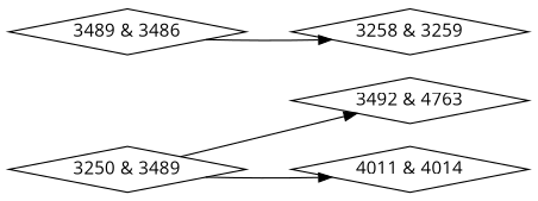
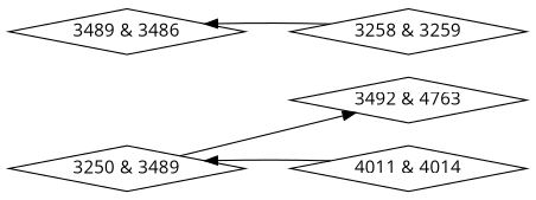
  digraph {
    fontname="Open Sans"
    rankdir=LR
    node [fontname="Open Sans" shape=diamond]
    edge [fontname="Open Sans"]
    n1 [label="3250 & 3489"]
    n2 [label="3492 & 4763"]
    n3 [label="4011 & 4014"]
    n4 [label="3489 & 3486"]
    n5 [label="3258 & 3259"]
    n1 -> n2
-   n1 -> n3
-   n4 -> n5
+   n3 -> n1
+   n5 -> n4
  }
